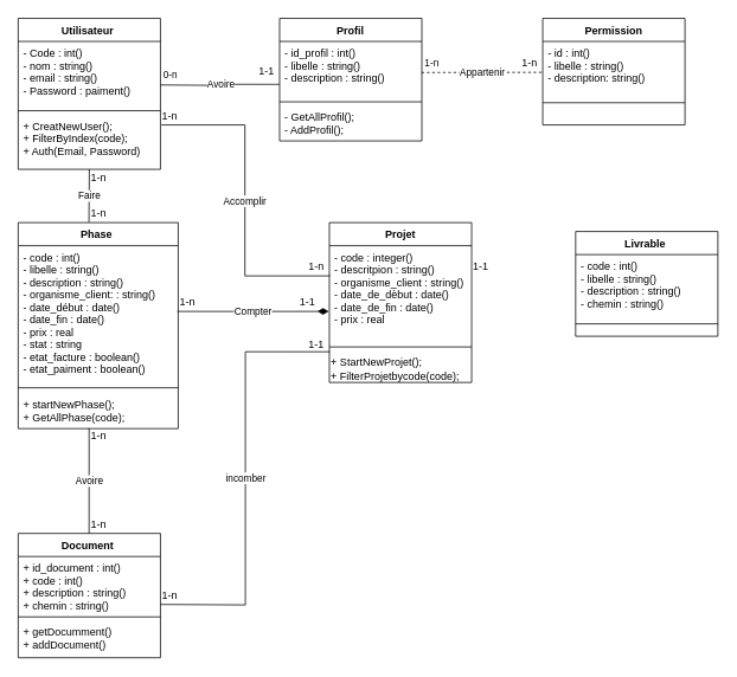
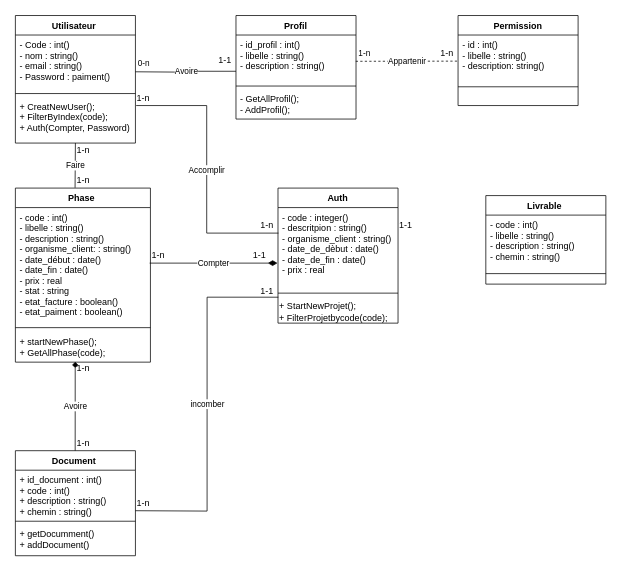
  <mxCell id="0" />
  <mxCell id="1" parent="0" />
  <mxCell id="2" value="Utilisateur " style="swimlane;fontStyle=1;align=center;verticalAlign=top;childLayout=stackLayout;horizontal=1;startSize=26;horizontalStack=0;resizeParent=1;resizeParentMax=0;resizeLast=0;collapsible=1;marginBottom=0;" vertex="1" parent="1"><mxGeometry x="20" y="20" width="160" height="170" as="geometry" /></mxCell>
  <mxCell id="3" value="- Code : int()&#10;- nom : string()&#10;- email : string()&#10;- Password : paiment()" style="text;strokeColor=none;fillColor=none;align=left;verticalAlign=top;spacingLeft=4;spacingRight=4;overflow=hidden;rotatable=0;points=[[0,0.5],[1,0.5]];portConstraint=eastwest;" vertex="1" parent="2"><mxGeometry y="26" width="160" height="74" as="geometry" /></mxCell>
  <mxCell id="4" value="" style="line;strokeWidth=1;fillColor=none;align=left;verticalAlign=middle;spacingTop=-1;spacingLeft=3;spacingRight=3;rotatable=0;labelPosition=right;points=[];portConstraint=eastwest;" vertex="1" parent="2"><mxGeometry y="100" width="160" height="8" as="geometry" /></mxCell>
- <mxCell id="5" value="+ CreatNewUser();&#10;+ FilterByIndex(code);&#10;+ Auth(Email, Password)" style="text;strokeColor=none;fillColor=none;align=left;verticalAlign=top;spacingLeft=4;spacingRight=4;overflow=hidden;rotatable=0;points=[[0,0.5],[1,0.5]];portConstraint=eastwest;" vertex="1" parent="2"><mxGeometry y="108" width="160" height="62" as="geometry" /></mxCell>
+ <mxCell id="5" value="+ CreatNewUser();&#10;+ FilterByIndex(code);&#10;+ Auth(Compter, Password)" style="text;strokeColor=none;fillColor=none;align=left;verticalAlign=top;spacingLeft=4;spacingRight=4;overflow=hidden;rotatable=0;points=[[0,0.5],[1,0.5]];portConstraint=eastwest;" vertex="1" parent="2"><mxGeometry y="108" width="160" height="62" as="geometry" /></mxCell>
  <mxCell id="6" value="Permission" style="swimlane;fontStyle=1;align=center;verticalAlign=top;childLayout=stackLayout;horizontal=1;startSize=26;horizontalStack=0;resizeParent=1;resizeParentMax=0;resizeLast=0;collapsible=1;marginBottom=0;" vertex="1" parent="1"><mxGeometry x="610" y="20" width="160" height="120" as="geometry" /></mxCell>
  <mxCell id="7" value="- id : int()&#10;- libelle : string()&#10;- description: string()" style="text;strokeColor=none;fillColor=none;align=left;verticalAlign=top;spacingLeft=4;spacingRight=4;overflow=hidden;rotatable=0;points=[[0,0.5],[1,0.5]];portConstraint=eastwest;" vertex="1" parent="6"><mxGeometry y="26" width="160" height="44" as="geometry" /></mxCell>
  <mxCell id="8" value="" style="line;strokeWidth=1;fillColor=none;align=left;verticalAlign=middle;spacingTop=-1;spacingLeft=3;spacingRight=3;rotatable=0;labelPosition=right;points=[];portConstraint=eastwest;" vertex="1" parent="6"><mxGeometry y="70" width="160" height="50" as="geometry" /></mxCell>
  <mxCell id="9" value="Profil" style="swimlane;fontStyle=1;align=center;verticalAlign=top;childLayout=stackLayout;horizontal=1;startSize=26;horizontalStack=0;resizeParent=1;resizeParentMax=0;resizeLast=0;collapsible=1;marginBottom=0;" vertex="1" parent="1"><mxGeometry x="314" y="20" width="160" height="138" as="geometry" /></mxCell>
  <mxCell id="10" value="- id_profil : int()&#10;- libelle : string()&#10;- description : string()" style="text;strokeColor=none;fillColor=none;align=left;verticalAlign=top;spacingLeft=4;spacingRight=4;overflow=hidden;rotatable=0;points=[[0,0.5],[1,0.5]];portConstraint=eastwest;" vertex="1" parent="9"><mxGeometry y="26" width="160" height="64" as="geometry" /></mxCell>
  <mxCell id="11" value="" style="line;strokeWidth=1;fillColor=none;align=left;verticalAlign=middle;spacingTop=-1;spacingLeft=3;spacingRight=3;rotatable=0;labelPosition=right;points=[];portConstraint=eastwest;" vertex="1" parent="9"><mxGeometry y="90" width="160" height="8" as="geometry" /></mxCell>
  <mxCell id="12" value="- GetAllProfil();&#10;- AddProfil();" style="text;strokeColor=none;fillColor=none;align=left;verticalAlign=top;spacingLeft=4;spacingRight=4;overflow=hidden;rotatable=0;points=[[0,0.5],[1,0.5]];portConstraint=eastwest;" vertex="1" parent="9"><mxGeometry y="98" width="160" height="40" as="geometry" /></mxCell>
- <mxCell id="13" value="Projet" style="swimlane;fontStyle=1;align=center;verticalAlign=top;childLayout=stackLayout;horizontal=1;startSize=26;horizontalStack=0;resizeParent=1;resizeParentMax=0;resizeLast=0;collapsible=1;marginBottom=0;" vertex="1" parent="1"><mxGeometry x="370" y="250" width="160" height="180" as="geometry"><mxRectangle x="390" y="270" width="70" height="26" as="alternateBounds" /></mxGeometry></mxCell>
+ <mxCell id="13" value="Auth" style="swimlane;fontStyle=1;align=center;verticalAlign=top;childLayout=stackLayout;horizontal=1;startSize=26;horizontalStack=0;resizeParent=1;resizeParentMax=0;resizeLast=0;collapsible=1;marginBottom=0;" vertex="1" parent="1"><mxGeometry x="370" y="250" width="160" height="180" as="geometry"><mxRectangle x="390" y="270" width="70" height="26" as="alternateBounds" /></mxGeometry></mxCell>
  <mxCell id="14" value="- code : integer()&#10;- descritpion : string()&#10;- organisme_client : string()&#10;- date_de_dèbut : date()&#10;- date_de_fin : date()&#10;- prix : real&#10; " style="text;strokeColor=none;fillColor=none;align=left;verticalAlign=top;spacingLeft=4;spacingRight=4;overflow=hidden;rotatable=0;points=[[0,0.5],[1,0.5]];portConstraint=eastwest;" vertex="1" parent="13"><mxGeometry y="26" width="160" height="104" as="geometry" /></mxCell>
  <mxCell id="15" value="" style="line;strokeWidth=1;fillColor=none;align=left;verticalAlign=middle;spacingTop=-1;spacingLeft=3;spacingRight=3;rotatable=0;labelPosition=right;points=[];portConstraint=eastwest;" vertex="1" parent="13"><mxGeometry y="130" width="160" height="20" as="geometry" /></mxCell>
  <mxCell id="16" value="+ StartNewProjet();&lt;br&gt;+ FilterProjetbycode(code);" style="text;html=1;align=left;verticalAlign=middle;resizable=0;points=[];autosize=1;strokeColor=none;fillColor=none;" vertex="1" parent="13"><mxGeometry y="150" width="160" height="30" as="geometry" /></mxCell>
  <mxCell id="17" value="Phase " style="swimlane;fontStyle=1;align=center;verticalAlign=top;childLayout=stackLayout;horizontal=1;startSize=26;horizontalStack=0;resizeParent=1;resizeParentMax=0;resizeLast=0;collapsible=1;marginBottom=0;" vertex="1" parent="1"><mxGeometry x="20" y="250" width="180" height="232" as="geometry" /></mxCell>
  <mxCell id="18" value="- code : int()&#10;- libelle : string()&#10;- description : string()&#10;- organisme_client: : string()&#10;- date_début : date()&#10;- date_fin : date()&#10;- prix : real&#10;- stat : string &#10;- etat_facture : boolean()&#10;- etat_paiment : boolean()" style="text;strokeColor=none;fillColor=none;align=left;verticalAlign=top;spacingLeft=4;spacingRight=4;overflow=hidden;rotatable=0;points=[[0,0.5],[1,0.5]];portConstraint=eastwest;" vertex="1" parent="17"><mxGeometry y="26" width="180" height="154" as="geometry" /></mxCell>
  <mxCell id="19" value="" style="line;strokeWidth=1;fillColor=none;align=left;verticalAlign=middle;spacingTop=-1;spacingLeft=3;spacingRight=3;rotatable=0;labelPosition=right;points=[];portConstraint=eastwest;" vertex="1" parent="17"><mxGeometry y="180" width="180" height="12" as="geometry" /></mxCell>
  <mxCell id="20" value="+ startNewPhase();&#10;+ GetAllPhase(code);" style="text;strokeColor=none;fillColor=none;align=left;verticalAlign=top;spacingLeft=4;spacingRight=4;overflow=hidden;rotatable=0;points=[[0,0.5],[1,0.5]];portConstraint=eastwest;" vertex="1" parent="17"><mxGeometry y="192" width="180" height="40" as="geometry" /></mxCell>
  <mxCell id="21" value="Livrable " style="swimlane;fontStyle=1;align=center;verticalAlign=top;childLayout=stackLayout;horizontal=1;startSize=26;horizontalStack=0;resizeParent=1;resizeParentMax=0;resizeLast=0;collapsible=1;marginBottom=0;" vertex="1" parent="1"><mxGeometry x="647" y="260" width="160" height="118" as="geometry" /></mxCell>
  <mxCell id="22" value="- code : int() &#10;- libelle : string()&#10;- description : string()&#10;- chemin : string()&#10;" style="text;strokeColor=none;fillColor=none;align=left;verticalAlign=top;spacingLeft=4;spacingRight=4;overflow=hidden;rotatable=0;points=[[0,0.5],[1,0.5]];portConstraint=eastwest;strokeWidth=1;" vertex="1" parent="21"><mxGeometry y="26" width="160" height="64" as="geometry" /></mxCell>
  <mxCell id="23" value="" style="line;strokeWidth=1;fillColor=none;align=left;verticalAlign=middle;spacingTop=-1;spacingLeft=3;spacingRight=3;rotatable=0;labelPosition=right;points=[];portConstraint=eastwest;" vertex="1" parent="21"><mxGeometry y="90" width="160" height="28" as="geometry" /></mxCell>
  <mxCell id="24" value="Document " style="swimlane;fontStyle=1;align=center;verticalAlign=top;childLayout=stackLayout;horizontal=1;startSize=26;horizontalStack=0;resizeParent=1;resizeParentMax=0;resizeLast=0;collapsible=1;marginBottom=0;" vertex="1" parent="1"><mxGeometry x="20" y="600" width="160" height="140" as="geometry" /></mxCell>
  <mxCell id="25" value="+ id_document : int()&#10;+ code : int()&#10;+ description : string()&#10;+ chemin : string()" style="text;strokeColor=none;fillColor=none;align=left;verticalAlign=top;spacingLeft=4;spacingRight=4;overflow=hidden;rotatable=0;points=[[0,0.5],[1,0.5]];portConstraint=eastwest;" vertex="1" parent="24"><mxGeometry y="26" width="160" height="64" as="geometry" /></mxCell>
  <mxCell id="26" value="" style="line;strokeWidth=1;fillColor=none;align=left;verticalAlign=middle;spacingTop=-1;spacingLeft=3;spacingRight=3;rotatable=0;labelPosition=right;points=[];portConstraint=eastwest;" vertex="1" parent="24"><mxGeometry y="90" width="160" height="8" as="geometry" /></mxCell>
  <mxCell id="27" value="+ getDocumment()&#10;+ addDocument()" style="text;strokeColor=none;fillColor=none;align=left;verticalAlign=top;spacingLeft=4;spacingRight=4;overflow=hidden;rotatable=0;points=[[0,0.5],[1,0.5]];portConstraint=eastwest;" vertex="1" parent="24"><mxGeometry y="98" width="160" height="42" as="geometry" /></mxCell>
  <mxCell id="28" value="Accomplir" style="endArrow=none;html=1;rounded=0;shadow=0;sketch=0;strokeColor=default;jumpStyle=line;entryX=0.004;entryY=0.327;entryDx=0;entryDy=0;entryPerimeter=0;edgeStyle=orthogonalEdgeStyle;" edge="1" parent="1" target="14"><mxGeometry width="50" height="50" relative="1" as="geometry"><mxPoint x="181" y="140" as="sourcePoint" /><mxPoint x="240" y="140" as="targetPoint" /><Array as="points"><mxPoint x="181" y="140" /><mxPoint x="275" y="140" /><mxPoint x="275" y="310" /></Array></mxGeometry></mxCell>
- <mxCell id="29" value="Avoire" style="endArrow=none;html=1;rounded=0;shadow=0;sketch=0;strokeColor=default;jumpStyle=line;edgeStyle=orthogonalEdgeStyle;exitX=0.5;exitY=0;exitDx=0;exitDy=0;entryX=0.443;entryY=0.988;entryDx=0;entryDy=0;entryPerimeter=0;" edge="1" parent="1" source="24" target="20"><mxGeometry width="50" height="50" relative="1" as="geometry"><mxPoint x="200" y="490" as="sourcePoint" /><mxPoint x="100" y="473" as="targetPoint" /><Array as="points"><mxPoint x="100" y="482" /><mxPoint x="100" y="482" /></Array></mxGeometry></mxCell>
+ <mxCell id="29" value="Avoire" style="endArrow=diamond;html=1;rounded=0;shadow=0;sketch=0;strokeColor=default;jumpStyle=line;edgeStyle=orthogonalEdgeStyle;exitX=0.5;exitY=0;exitDx=0;exitDy=0;entryX=0.443;entryY=0.988;entryDx=0;entryDy=0;entryPerimeter=0;" edge="1" parent="1" source="24" target="20"><mxGeometry width="50" height="50" relative="1" as="geometry"><mxPoint x="200" y="490" as="sourcePoint" /><mxPoint x="100" y="473" as="targetPoint" /><Array as="points"><mxPoint x="100" y="482" /><mxPoint x="100" y="482" /></Array></mxGeometry></mxCell>
  <mxCell id="30" value="incomber" style="endArrow=none;html=1;rounded=0;shadow=0;sketch=0;strokeColor=default;jumpStyle=line;edgeStyle=orthogonalEdgeStyle;entryX=0.003;entryY=-0.152;entryDx=0;entryDy=0;entryPerimeter=0;" edge="1" parent="1" target="16"><mxGeometry width="50" height="50" relative="1" as="geometry"><mxPoint x="180" y="680" as="sourcePoint" /><mxPoint x="260" y="360" as="targetPoint" /></mxGeometry></mxCell>
  <mxCell id="31" value="Faire" style="endArrow=none;html=1;rounded=0;shadow=0;sketch=0;strokeColor=default;jumpStyle=line;edgeStyle=orthogonalEdgeStyle;exitX=0.442;exitY=-0.002;exitDx=0;exitDy=0;exitPerimeter=0;" edge="1" parent="1" source="17"><mxGeometry width="50" height="50" relative="1" as="geometry"><mxPoint x="100" y="240" as="sourcePoint" /><mxPoint x="100" y="190" as="targetPoint" /><Array as="points"><mxPoint x="100" y="220" /></Array></mxGeometry></mxCell>
  <mxCell id="32" value="Compter" style="html=1;endArrow=diamondThin;endFill=1;edgeStyle=elbowEdgeStyle;elbow=vertical;endSize=10;rounded=0;shadow=0;sketch=0;strokeColor=default;jumpStyle=line;entryX=-0.004;entryY=0.716;entryDx=0;entryDy=0;entryPerimeter=0;" edge="1" parent="1" target="14"><mxGeometry width="160" relative="1" as="geometry"><mxPoint x="199" y="350" as="sourcePoint" /><mxPoint x="360" y="350" as="targetPoint" /><Array as="points"><mxPoint x="360" y="350" /><mxPoint x="380" y="350" /><mxPoint x="260" y="350" /><mxPoint x="330" y="350" /><mxPoint x="310" y="350" /><mxPoint x="330" y="349" /><mxPoint x="360" y="349" /><mxPoint x="360" y="349" /><mxPoint x="200" y="350" /></Array></mxGeometry></mxCell>
  <mxCell id="33" value="Avoire" style="endArrow=none;html=1;rounded=0;shadow=0;sketch=0;strokeColor=default;jumpStyle=line;edgeStyle=orthogonalEdgeStyle;entryX=0;entryY=0.755;entryDx=0;entryDy=0;entryPerimeter=0;" edge="1" parent="1" target="10"><mxGeometry width="50" height="50" relative="1" as="geometry"><mxPoint x="180" y="95" as="sourcePoint" /><mxPoint x="230" y="45" as="targetPoint" /></mxGeometry></mxCell>
  <mxCell id="34" value="0-n" style="edgeLabel;html=1;align=center;verticalAlign=middle;resizable=0;points=[];" vertex="1" connectable="0" parent="33"><mxGeometry x="-0.733" y="6" relative="1" as="geometry"><mxPoint x="-8" y="-6" as="offset" /></mxGeometry></mxCell>
  <mxCell id="35" value="Appartenir" style="endArrow=none;html=1;rounded=0;shadow=0;sketch=0;strokeColor=default;jumpStyle=line;edgeStyle=orthogonalEdgeStyle;exitX=0.998;exitY=0.547;exitDx=0;exitDy=0;exitPerimeter=0;entryX=0;entryY=0.791;entryDx=0;entryDy=0;entryPerimeter=0;dashed=1;" edge="1" parent="1" source="10" target="7"><mxGeometry width="50" height="50" relative="1" as="geometry"><mxPoint x="500" y="120" as="sourcePoint" /><mxPoint x="550" y="70" as="targetPoint" /></mxGeometry></mxCell>
  <mxCell id="36" value="1-n" style="edgeLabel;html=1;align=center;verticalAlign=middle;resizable=0;points=[];" vertex="1" connectable="0" parent="35"><mxGeometry x="-0.838" y="4" relative="1" as="geometry"><mxPoint y="-7" as="offset" /></mxGeometry></mxCell>
  <mxCell id="37" value="1-1" style="text;html=1;align=center;verticalAlign=middle;resizable=0;points=[];autosize=1;strokeColor=none;fillColor=none;" vertex="1" parent="1"><mxGeometry x="284" y="70" width="30" height="20" as="geometry" /></mxCell>
  <mxCell id="38" value="1-n" style="text;html=1;align=center;verticalAlign=middle;resizable=0;points=[];autosize=1;strokeColor=none;fillColor=none;" vertex="1" parent="1"><mxGeometry x="580" y="60" width="30" height="20" as="geometry" /></mxCell>
  <mxCell id="39" value="1-n" style="text;html=1;align=center;verticalAlign=middle;resizable=0;points=[];autosize=1;strokeColor=none;fillColor=none;" vertex="1" parent="1"><mxGeometry x="340" y="290" width="30" height="20" as="geometry" /></mxCell>
  <mxCell id="40" value="1-n" style="text;html=1;align=center;verticalAlign=middle;resizable=0;points=[];autosize=1;strokeColor=none;fillColor=none;" vertex="1" parent="1"><mxGeometry x="175" y="120" width="30" height="20" as="geometry" /></mxCell>
  <mxCell id="41" value="1-n&lt;br&gt;" style="text;html=1;align=center;verticalAlign=middle;resizable=0;points=[];autosize=1;strokeColor=none;fillColor=none;" vertex="1" parent="1"><mxGeometry x="95" y="190" width="30" height="20" as="geometry" /></mxCell>
  <mxCell id="42" value="1-n" style="text;html=1;align=center;verticalAlign=middle;resizable=0;points=[];autosize=1;strokeColor=none;fillColor=none;" vertex="1" parent="1"><mxGeometry x="95" y="230" width="30" height="20" as="geometry" /></mxCell>
  <mxCell id="43" value="1-n" style="text;html=1;align=center;verticalAlign=middle;resizable=0;points=[];autosize=1;strokeColor=none;fillColor=none;" vertex="1" parent="1"><mxGeometry x="95" y="580" width="30" height="20" as="geometry" /></mxCell>
  <mxCell id="44" value="1-n" style="text;html=1;align=center;verticalAlign=middle;resizable=0;points=[];autosize=1;strokeColor=none;fillColor=none;" vertex="1" parent="1"><mxGeometry x="95" y="480" width="30" height="20" as="geometry" /></mxCell>
  <mxCell id="45" value="1-1" style="text;html=1;align=center;verticalAlign=middle;resizable=0;points=[];autosize=1;strokeColor=none;fillColor=none;" vertex="1" parent="1"><mxGeometry x="340" y="378" width="30" height="20" as="geometry" /></mxCell>
  <mxCell id="46" value="1-n" style="text;html=1;align=center;verticalAlign=middle;resizable=0;points=[];autosize=1;strokeColor=none;fillColor=none;" vertex="1" parent="1"><mxGeometry x="175" y="660" width="30" height="20" as="geometry" /></mxCell>
  <mxCell id="47" value="1-1" style="text;html=1;align=center;verticalAlign=middle;resizable=0;points=[];autosize=1;strokeColor=none;fillColor=none;" vertex="1" parent="1"><mxGeometry x="330" y="330" width="30" height="20" as="geometry" /></mxCell>
  <mxCell id="48" value="1-n" style="text;html=1;align=center;verticalAlign=middle;resizable=0;points=[];autosize=1;strokeColor=none;fillColor=none;" vertex="1" parent="1"><mxGeometry x="195" y="330" width="30" height="20" as="geometry" /></mxCell>
  <mxCell id="49" value="1-1" style="text;html=1;align=center;verticalAlign=middle;resizable=0;points=[];autosize=1;strokeColor=none;fillColor=none;" vertex="1" parent="1"><mxGeometry x="525" y="290" width="30" height="20" as="geometry" /></mxCell>
